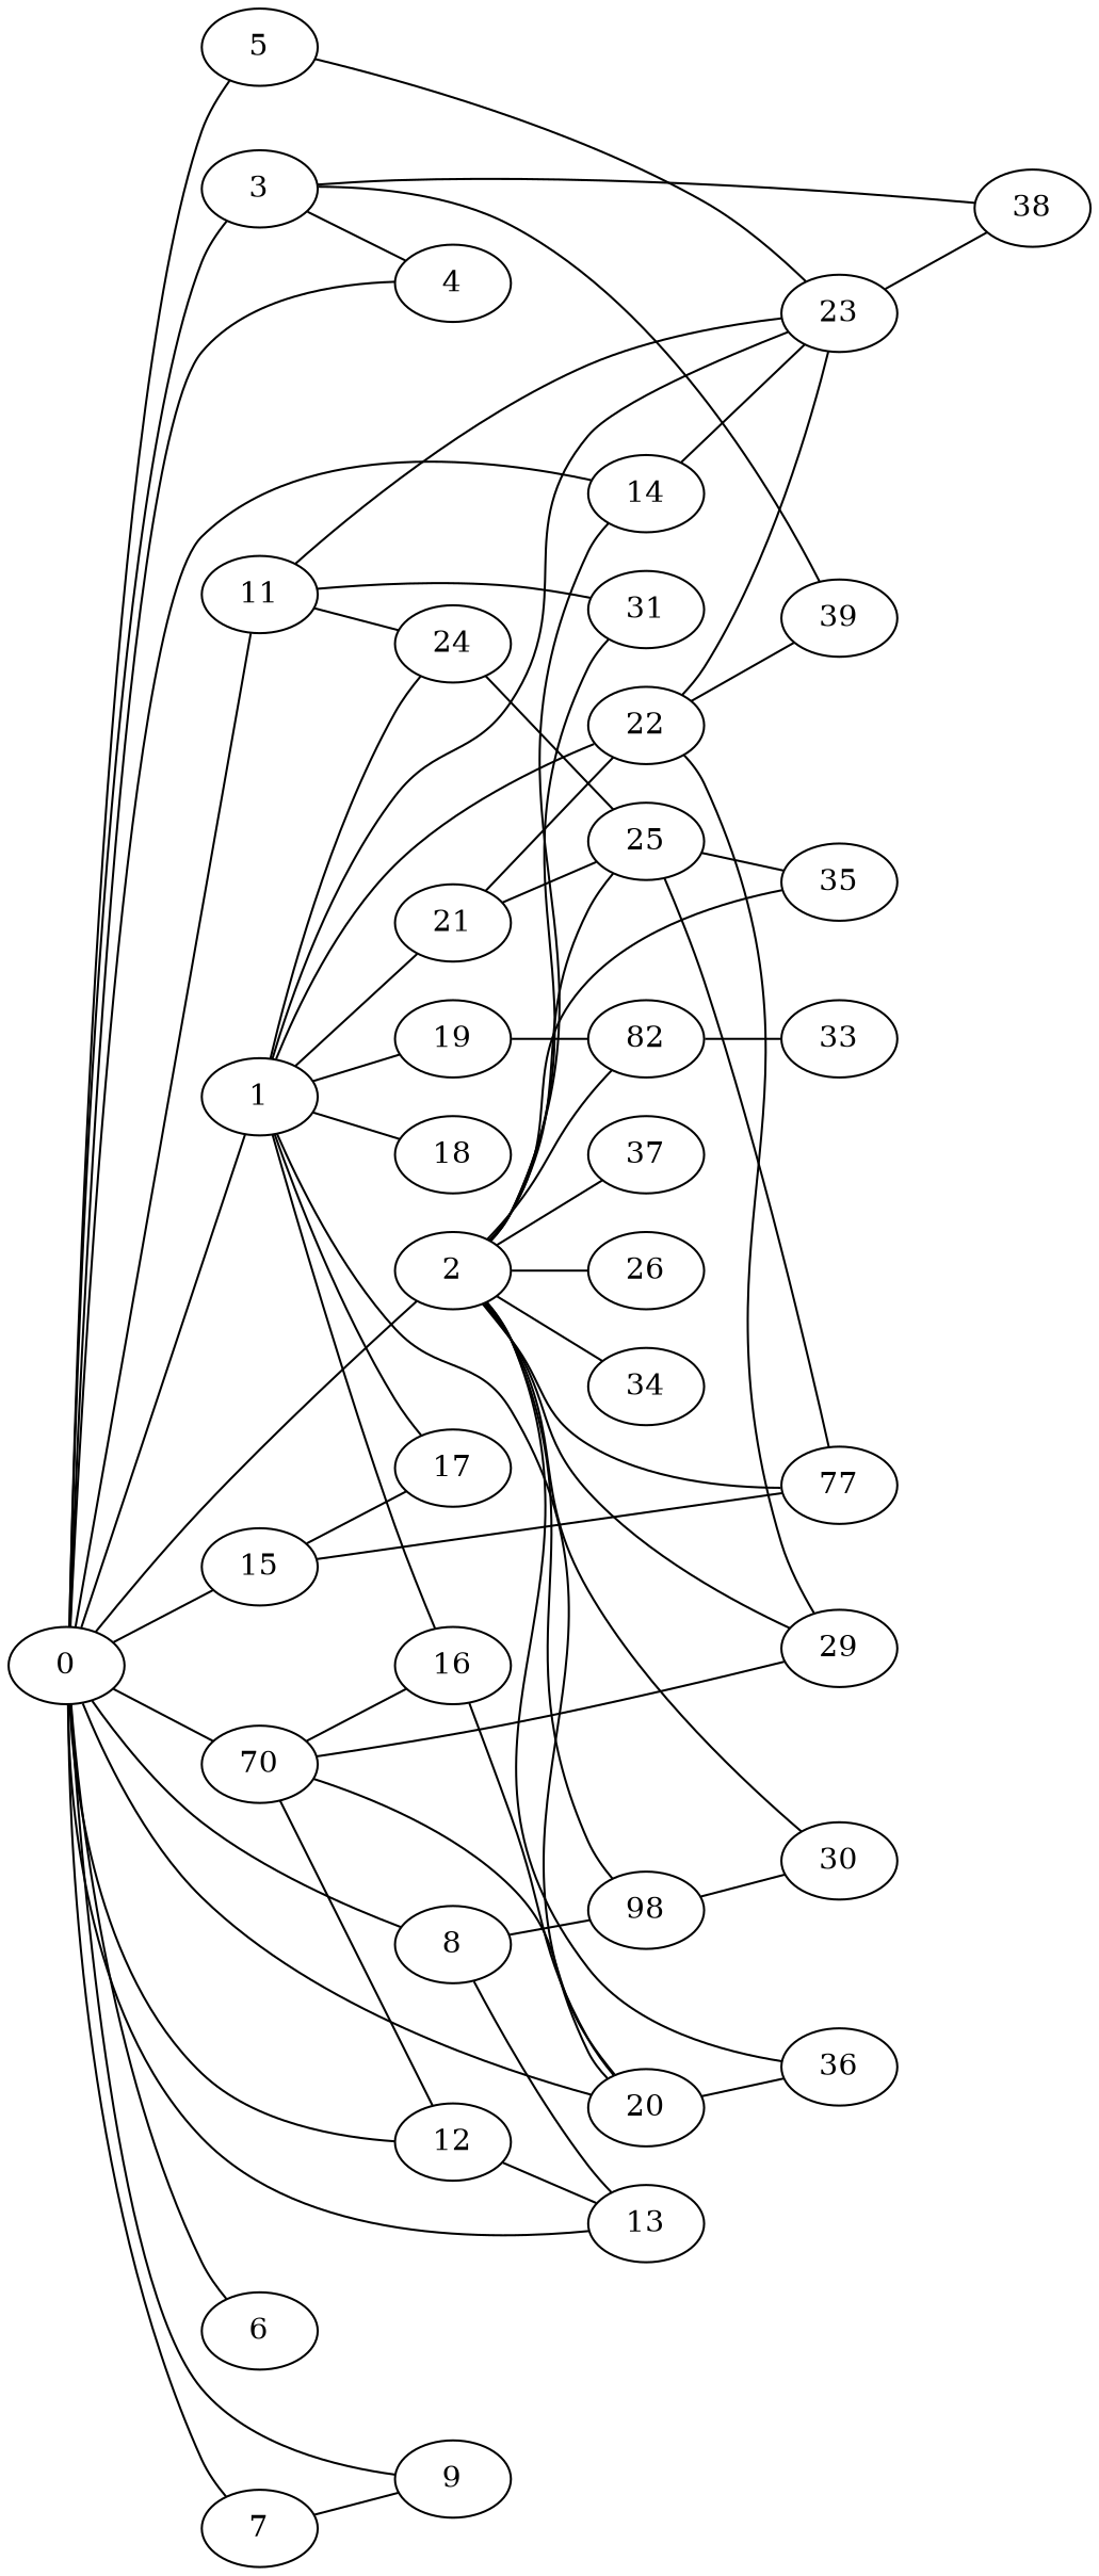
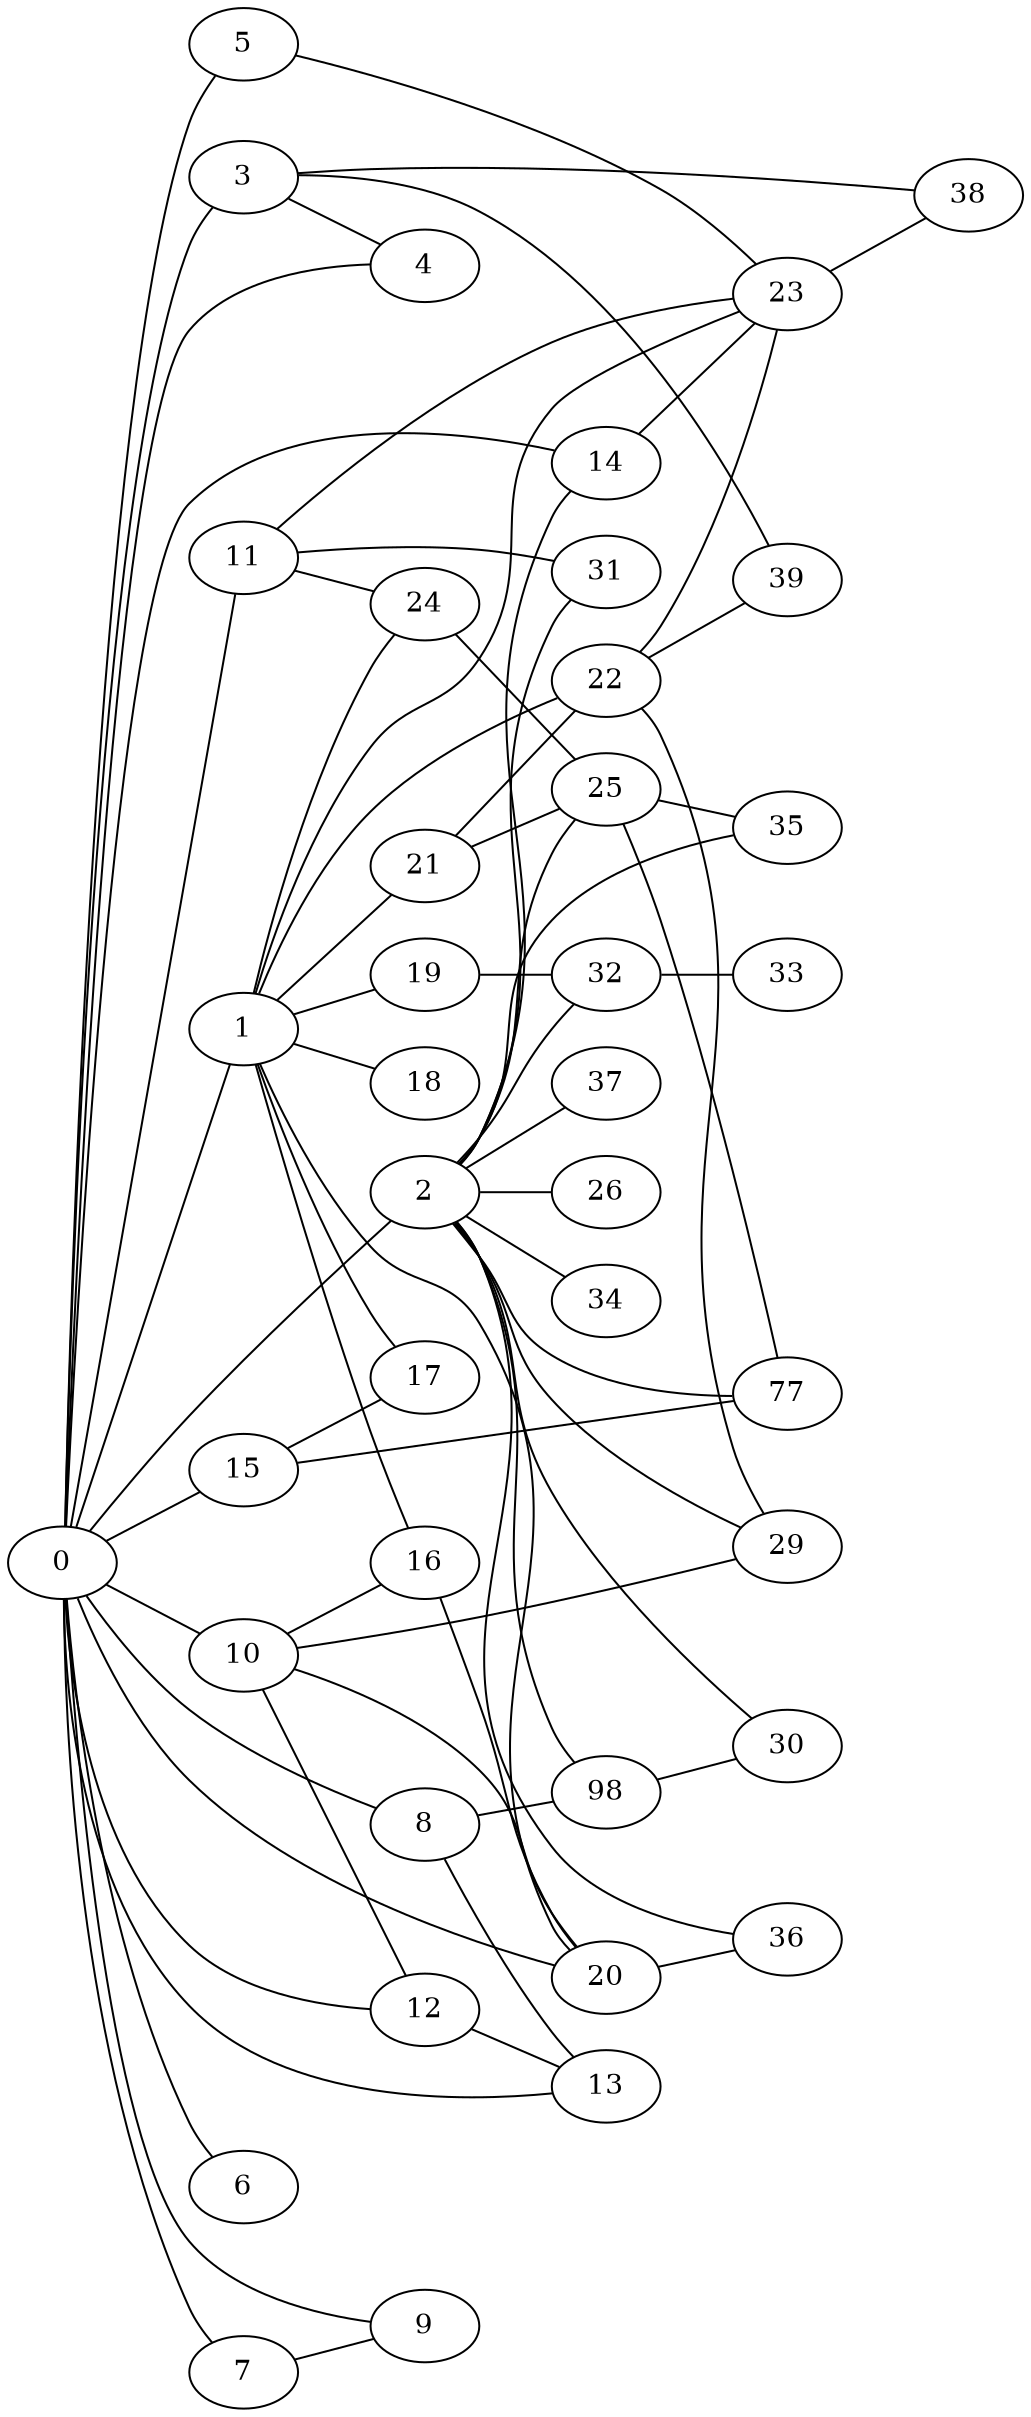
  graph {
    rankdir=LR
    0
    1
    2
    3
    4
    5
    6
    7
    8
    9
-   10 [label=70]
+   10
    11
    12
    13
    14
    15
    20
    16
    17
    18
    19
    21
    22
    23
    24
-   32 [label=82]
+   32
    34
    35
    36
    37
    25
    26
    n33 [label=77]
    n34 [label=98]
    29
    30
    31
    38
    39
    33
    0 -- 1
    0 -- 2
    0 -- 3
    0 -- 4
    0 -- 5
    0 -- 6
    0 -- 7
    0 -- 8
    0 -- 9
    0 -- 10
    0 -- 11
    0 -- 12
    0 -- 13
    0 -- 14
    0 -- 15
    0 -- 20
    1 -- 20
    1 -- 16
    1 -- 17
    1 -- 18
    1 -- 19
    1 -- 21
    1 -- 22
    1 -- 23
    1 -- 24
    2 -- 14
    2 -- 32
    2 -- 34
    2 -- 35
    2 -- 36
    2 -- 37
    2 -- 25
    2 -- 26
    2 -- n33
    2 -- n34
    2 -- 29
    2 -- 30
    2 -- 31
    3 -- 4
    3 -- 38
    3 -- 39
    5 -- 23
    7 -- 9
    8 -- 13
    8 -- n34
    10 -- 12
    10 -- 20
    10 -- 16
    10 -- 29
    11 -- 23
    11 -- 24
    11 -- 31
    12 -- 13
    14 -- 23
    15 -- 17
    15 -- n33
    20 -- 36
    16 -- 20
    19 -- 32
    21 -- 22
    21 -- 25
    22 -- 23
    22 -- 29
    22 -- 39
    23 -- 38
    24 -- 25
    32 -- 33
    25 -- 35
    25 -- n33
    n34 -- 30
  }
